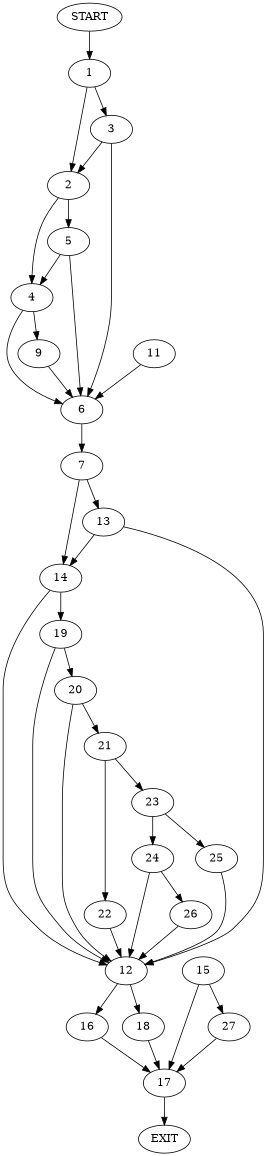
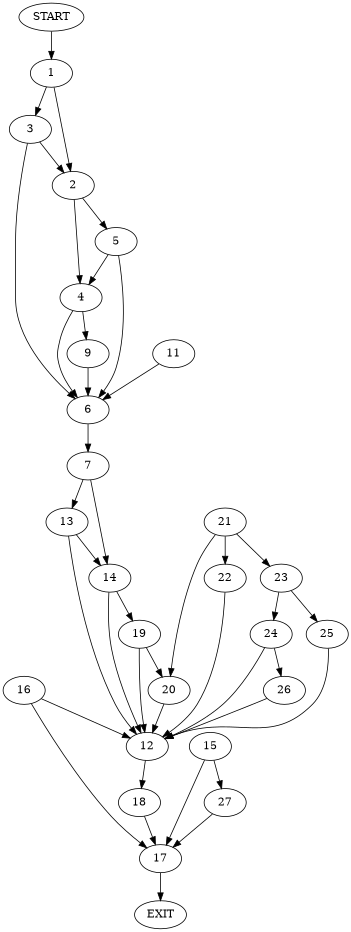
  digraph {
    n1 [label=START]
    1
    2
    3
    n5 [label=EXIT]
    4
    5
    6
    9
    7
    13
    14
    12
    19
    16
    18
    11
    15
    17
    27
    20
    21
    22
    23
    24
    25
    26
    n1 -> 1
    1 -> 2
    1 -> 3
    2 -> 4
    2 -> 5
    3 -> 2
    3 -> 6
    4 -> 6
    4 -> 9
    5 -> 4
    5 -> 6
    6 -> 7
    9 -> 6
    7 -> 13
    7 -> 14
    13 -> 14
    13 -> 12
    14 -> 12
    14 -> 19
-   12 -> 16
+   16 -> 12
    12 -> 18
    19 -> 12
    19 -> 20
    16 -> 17
    18 -> 17
    11 -> 6
    15 -> 17
    15 -> 27
    17 -> n5
    27 -> 17
    20 -> 12
-   20 -> 21
+   21 -> 20
    21 -> 22
    21 -> 23
    22 -> 12
    23 -> 24
    23 -> 25
    24 -> 12
    24 -> 26
    25 -> 12
    26 -> 12
  }
